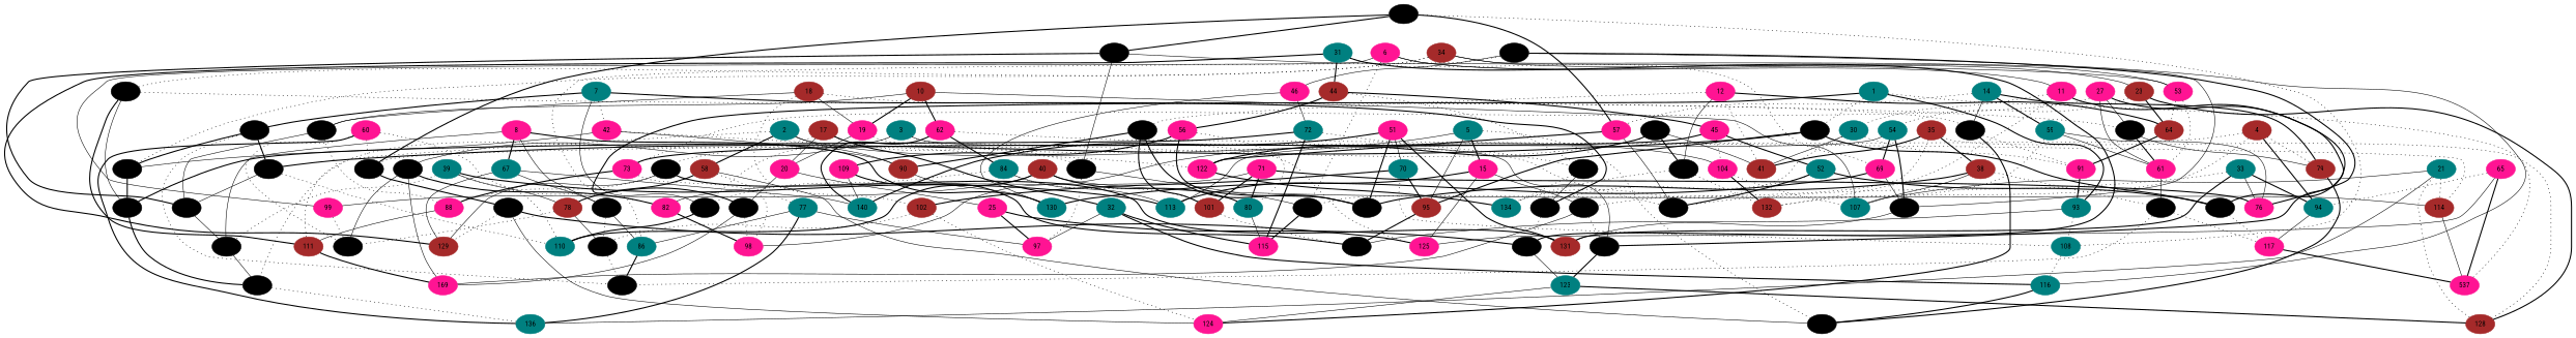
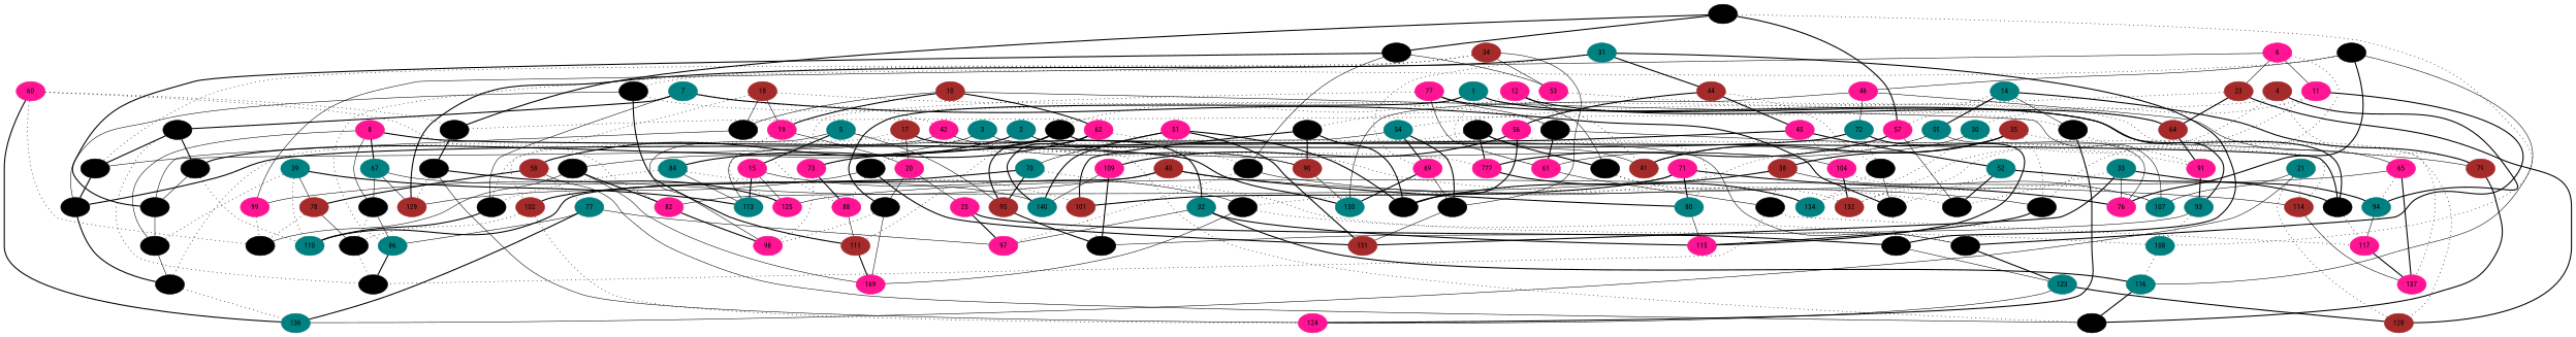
  graph {
    fontname="Roboto Condensed"
    node [color=black fontname="Roboto Condensed" style=filled]
    edge [fontname="Roboto Condensed" style=bold]
    1 [color=teal]
    22
    83
    93 [color=teal]
-   137 [color=deeppink label=537]
+   137 [color=deeppink]
    95 [color=brown]
    43
    106
    98 [color=deeppink]
    n10 [color=deeppink label=169]
    108 [color=teal]
    135
    2 [color=teal]
    58 [color=brown]
    90 [color=brown]
    104 [color=deeppink]
    111 [color=brown]
    121
    78 [color=brown]
    77 [color=teal]
    130 [color=teal]
    132 [color=brown]
    107 [color=teal]
    3 [color=teal]
    36
    85
    87
    120
    82 [color=deeppink]
    103
    110 [color=teal]
    123 [color=teal]
    4 [color=brown]
    79 [color=brown]
    89
    94 [color=teal]
    105
    117 [color=deeppink]
    5 [color=teal]
    15 [color=deeppink]
    112
    113 [color=teal]
    125 [color=deeppink]
    6 [color=deeppink]
    11 [color=deeppink]
    23 [color=brown]
    49
    99 [color=deeppink]
    30 [color=teal]
    64 [color=brown]
    128 [color=brown]
    54 [color=teal]
    115 [color=deeppink]
    7 [color=teal]
    29
    42 [color=deeppink]
    81
    96
    138
-   122 [color=deeppink]
+   122 [color=deeppink label=722]
    100
    8 [color=deeppink]
    67 [color=teal]
    68
    92
    129 [color=brown]
    140 [color=teal]
    86 [color=teal]
    118
    133
    9
    13
    57 [color=deeppink]
    26
    50
    53 [color=deeppink]
    116 [color=teal]
    10 [color=brown]
    19 [color=deeppink]
    28
    62 [color=deeppink]
    20 [color=deeppink]
    88 [color=deeppink]
    114 [color=brown]
    84 [color=teal]
    41 [color=brown]
    91 [color=deeppink]
    134 [color=teal]
    12 [color=deeppink]
    16
    126
    63
    101 [color=brown]
    97 [color=deeppink]
    61 [color=deeppink]
    14 [color=teal]
    47
    59 [color=teal]
    124 [color=deeppink]
    76 [color=deeppink]
    17 [color=brown]
    32 [color=teal]
    25 [color=deeppink]
    136 [color=teal]
    18 [color=brown]
    102 [color=brown]
    21 [color=teal]
    69 [color=deeppink]
    127
    24
    66
    131 [color=brown]
    109 [color=deeppink]
    27 [color=deeppink]
    55
    73 [color=deeppink]
    119
    31 [color=teal]
    44 [color=brown]
    45 [color=deeppink]
    56 [color=deeppink]
    75
    33 [color=teal]
    34 [color=brown]
    48
    35 [color=brown]
    38 [color=brown]
    74
    37
    46 [color=deeppink]
    65 [color=deeppink]
    72 [color=teal]
    39 [color=teal]
    40 [color=brown]
    80 [color=teal]
    52 [color=teal]
    51 [color=deeppink]
    70 [color=teal]
    60 [color=deeppink]
    71 [color=deeppink]
    1 -- 22 [style=dotted]
    1 -- 83
    1 -- 93
    1 -- 137 [style=dotted]
    22 -- 95
    22 -- 43
    22 -- 106
    83 -- 98 [style=dotted]
    83 -- n10 [style=solid]
    93 -- 108 [style=dotted]
    93 -- 135 [style=solid]
    95 -- 135
    43 -- 110 [style=dotted]
    43 -- 50 [style=solid]
    106 -- 117 [style=dotted]
    108 -- 116 [style=dotted]
    2 -- 58
    2 -- 90 [style=solid]
    2 -- 104 [style=solid]
    2 -- 111 [style=dotted]
    58 -- 121 [style=solid]
    58 -- 78
    58 -- 77 [style=dotted]
    90 -- 130 [style=solid]
    104 -- 132
    104 -- 107 [style=dotted]
    111 -- n10
    78 -- 103 [style=dotted]
    78 -- 118 [style=solid]
    77 -- 86 [style=solid]
    77 -- 97 [style=solid]
    77 -- 136
    3 -- 36 [style=solid]
    3 -- 85 [style=dotted]
    3 -- 87 [style=dotted]
    3 -- 120 [style=solid]
    36 -- n10 [style=solid]
    36 -- 82
    36 -- 103 [style=solid]
    87 -- 110
    120 -- 123
    82 -- 98
    123 -- 128
    123 -- 124 [style=solid]
    4 -- 132 [style=dotted]
    4 -- 79 [style=dotted]
    4 -- 89 [style=dotted]
    4 -- 94
    79 -- 121
    89 -- 105
    94 -- 117 [style=solid]
    105 -- 125
    105 -- 129 [style=dotted]
    105 -- 124 [style=solid]
    117 -- 137
    5 -- 95 [style=solid]
    5 -- 98 [style=solid]
    5 -- 121 [style=dotted]
    5 -- 15
    15 -- 112 [style=solid]
    15 -- 113
    15 -- 125 [style=solid]
    112 -- n10 [style=solid]
    112 -- 120 [style=dotted]
    6 -- 11 [style=solid]
    6 -- 23 [style=solid]
    6 -- 49 [style=dotted]
    6 -- 99 [style=solid]
    11 -- 132 [style=dotted]
    11 -- 120
    11 -- 30 [style=dotted]
    23 -- 64
    23 -- 128
    23 -- 54 [style=dotted]
    49 -- 115
    99 -- 103 [style=dotted]
    30 -- 41 [style=solid]
    30 -- 91 [style=dotted]
    30 -- 134 [style=dotted]
    64 -- 91
    54 -- 113 [style=solid]
    54 -- 69
    54 -- 127
    7 -- 87 [style=solid]
    7 -- 29
    7 -- 42 [style=dotted]
    7 -- 81
    29 -- 43
    29 -- 96
    29 -- 138 [style=dotted]
    42 -- 90 [style=solid]
    42 -- 96 [style=solid]
    42 -- 122 [style=dotted]
    81 -- 100 [style=dotted]
    96 -- 119
    122 -- 134
    100 -- 123 [style=solid]
    8 -- 130
    8 -- 67
    8 -- 68 [style=solid]
    8 -- 92 [style=solid]
    67 -- 68 [style=solid]
    67 -- 129 [style=solid]
    67 -- 140 [style=solid]
    68 -- 86 [style=solid]
    68 -- 118 [style=dotted]
    92 -- 133 [style=solid]
    86 -- 138
    118 -- 138 [style=dotted]
    133 -- 136 [style=dotted]
    9 -- 108 [style=dotted]
    9 -- 89
    9 -- 13
    9 -- 57
    13 -- 26 [style=solid]
    13 -- 50
    13 -- 53 [style=solid]
    57 -- 85 [style=solid]
    57 -- 122
    26 -- 49 [style=solid]
    26 -- 97 [style=dotted]
    50 -- 92 [style=solid]
    53 -- 64 [style=dotted]
    53 -- 61 [style=dotted]
    116 -- 121
    10 -- 107 [style=solid]
    10 -- 19
    10 -- 28 [style=solid]
    10 -- 62
    19 -- 125 [style=dotted]
    19 -- 20 [style=solid]
    28 -- 50 [style=solid]
    28 -- 88 [style=dotted]
    62 -- 140
    62 -- 114 [style=dotted]
    62 -- 84
    20 -- 83 [style=solid]
    20 -- 25 [style=solid]
    88 -- 111 [style=solid]
    114 -- 137 [style=solid]
    84 -- 87 [style=dotted]
    84 -- 113 [style=solid]
    84 -- 101 [style=dotted]
    91 -- 93
    12 -- 64
    12 -- 41 [style=dotted]
    12 -- 16 [style=dotted]
    12 -- 126 [style=solid]
    16 -- 90
    16 -- 63
    16 -- 101
    126 -- 132 [style=dotted]
    126 -- 134 [style=dotted]
    101 -- 135 [style=dotted]
    61 -- 74 [style=solid]
    14 -- 79
    14 -- 57 [style=dotted]
    14 -- 47 [style=solid]
    14 -- 59
    47 -- 91 [style=dotted]
    47 -- 124
    59 -- 112 [style=dotted]
    59 -- 61 [style=solid]
    59 -- 76 [style=solid]
    17 -- 133 [style=dotted]
    17 -- 26 [style=dotted]
    17 -- 20 [style=solid]
    17 -- 32
    32 -- 115
    32 -- 116
    32 -- 97 [style=solid]
    25 -- 100
    25 -- 97
    18 -- 19 [style=solid]
    18 -- 28 [style=solid]
    18 -- 47 [style=dotted]
    18 -- 102 [style=dotted]
    102 -- 118 [style=dotted]
    102 -- 124 [style=dotted]
    21 -- 107 [style=solid]
    21 -- 128 [style=dotted]
    21 -- 114 [style=dotted]
    21 -- 136 [style=solid]
    69 -- 130
    69 -- 127 [style=solid]
    127 -- 131 [style=solid]
    24 -- 122
    24 -- 41 [style=solid]
    24 -- 126
    24 -- 66 [style=dotted]
    66 -- 129 [style=solid]
    66 -- 88 [style=dotted]
    66 -- 131
    109 -- 135
    109 -- 140 [style=solid]
    27 -- 106
    27 -- 61 [style=solid]
    27 -- 55 [style=solid]
    27 -- 73 [style=dotted]
    55 -- 79 [style=solid]
    55 -- 61
    73 -- 98 [style=dotted]
    73 -- 88
    119 -- 133
    31 -- 100
    31 -- 129
    31 -- 69 [style=dotted]
    31 -- 44
    44 -- 45
    44 -- 56
    44 -- 75 [style=dotted]
    45 -- 104 [style=dotted]
    45 -- 73
    45 -- 52
    56 -- 63
    56 -- 109
    56 -- 80 [style=dotted]
    75 -- 81 [style=solid]
    75 -- 134 [style=dotted]
    33 -- 85 [style=dotted]
    33 -- 94
    33 -- 76 [style=solid]
    33 -- 131
    34 -- 96 [style=dotted]
    34 -- 53 [style=solid]
    34 -- 127 [style=solid]
    34 -- 48 [style=dotted]
    48 -- 111
    48 -- 55 [style=dotted]
    48 -- 119 [style=solid]
    35 -- 49 [style=dotted]
    35 -- 128 [style=dotted]
    35 -- 41
    35 -- 38
    38 -- 107 [style=solid]
    38 -- 63
    38 -- 74 [style=dotted]
    74 -- 117 [style=dotted]
    74 -- 138 [style=dotted]
    37 -- 86 [style=dotted]
    37 -- 116 [style=solid]
    37 -- 76
    37 -- 46 [style=solid]
    46 -- 130 [style=solid]
+   46 -- 65 [style=solid]
    46 -- 72 [style=solid]
    65 -- 137
    65 -- 94 [style=dotted]
    65 -- 125 [style=solid]
    72 -- 115
    72 -- 119
    72 -- 75 [style=dotted]
    39 -- 78 [style=solid]
    39 -- 110 [style=dotted]
    39 -- 113
    39 -- 92 [style=dotted]
    40 -- 110
    40 -- 99 [style=solid]
    40 -- 114 [style=solid]
    40 -- 80
    80 -- 115 [style=solid]
    52 -- 106
    52 -- 85
    52 -- 81 [style=dotted]
    51 -- 140
    51 -- 63
    51 -- 131
    51 -- 70 [style=solid]
    70 -- 95
    70 -- 108 [style=dotted]
    70 -- 102
    60 -- 82 [style=dotted]
    60 -- 103 [style=dotted]
    60 -- 89 [style=dotted]
    60 -- 136
    71 -- 82 [style=solid]
    71 -- 101
    71 -- 76
    71 -- 80
  }
